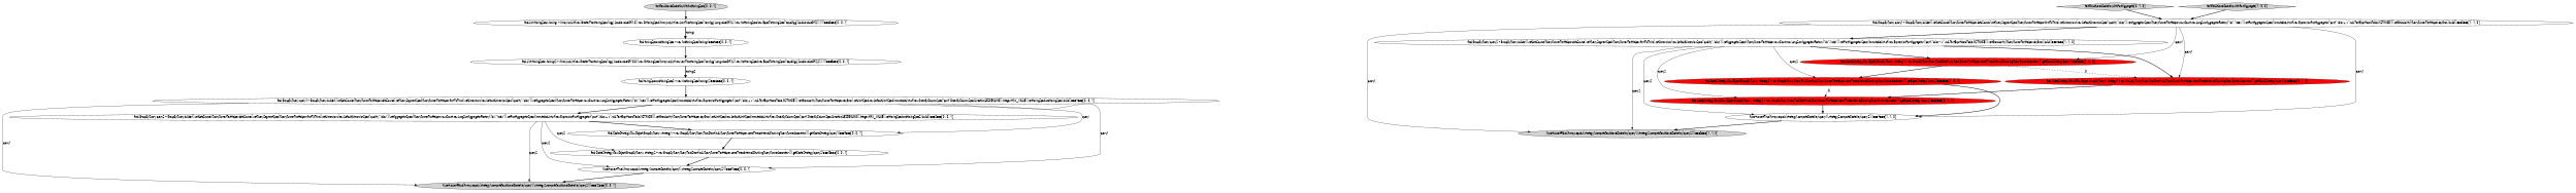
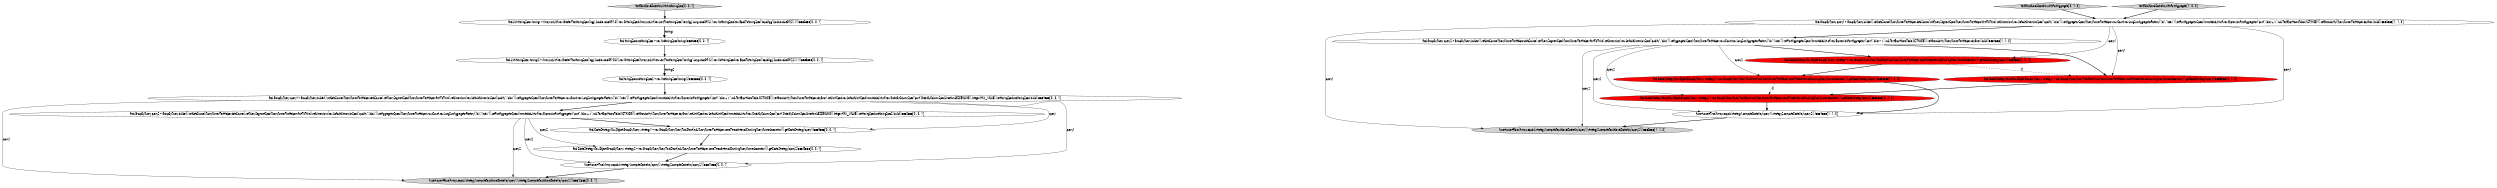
  digraph {
    fontname="Patrick Hand"
    node [fillcolor=white shape=ellipse style=filled fontname="Patrick Hand"]
    edge [style=bold fontname="Patrick Hand"]
    n1 [label="final CacheStrategy<Row,Object,GroupByQuery> strategy1 = new GroupByQueryQueryToolChest(null,QueryRunnerTestHelper.sameThreadIntervalChunkingQueryRunnerDecorator()).getCacheStrategy(query1)@@@9@@@['0', '0', '1']"]
    n2 [label="final CacheStrategy<Row,Object,GroupByQuery> strategy2 = new GroupByQueryQueryToolChest(null,QueryRunnerTestHelper.sameThreadIntervalChunkingQueryRunnerDecorator()).getCacheStrategy(query2)@@@10@@@['0', '0', '1']"]
    n3 [fillcolor=lightgray label="testResultLevelCacheKeyWithPostAggregate['0', '1', '0']" shape=diamond]
    n4 [label="final GroupByQuery query1 = GroupByQuery.builder().setDataSource(QueryRunnerTestHelper.dataSource).setQuerySegmentSpec(QueryRunnerTestHelper.firstToThird).setDimensions(new DefaultDimensionSpec(\"quality\",\"alias\")).setAggregatorSpecs(QueryRunnerTestHelper.rowsCount,new LongSumAggregatorFactory(\"idx\",\"index\")).setPostAggregatorSpecs(ImmutableList.of(new ExpressionPostAggregator(\"post\",\"alias + 'x'\",null,TestExprMacroTable.INSTANCE))).setGranularity(QueryRunnerTestHelper.dayGran).build()@@@3@@@['1', '1', '0']"]
    n5 [fillcolor=lightgray label="Assert.assertFalse(Arrays.equals(strategy1.computeResultLevelCacheKey(query1),strategy2.computeResultLevelCacheKey(query2)))@@@12@@@['0', '0', '1']"]
    n6 [label="final HavingSpec andHavingSpec2 = new AndHavingSpec(havings2)@@@6@@@['0', '0', '1']"]
    n7 [label="final GroupByQuery query1 = GroupByQuery.builder().setDataSource(QueryRunnerTestHelper.dataSource).setQuerySegmentSpec(QueryRunnerTestHelper.firstToThird).setDimensions(new DefaultDimensionSpec(\"quality\",\"alias\")).setAggregatorSpecs(QueryRunnerTestHelper.rowsCount,new LongSumAggregatorFactory(\"idx\",\"index\")).setPostAggregatorSpecs(ImmutableList.of(new ExpressionPostAggregator(\"post\",\"alias + 'x'\",null,TestExprMacroTable.INSTANCE))).setGranularity(QueryRunnerTestHelper.dayGran).setLimitSpec(new DefaultLimitSpec(ImmutableList.of(new OrderByColumnSpec(\"post\",OrderByColumnSpec.Direction.DESCENDING)),Integer.MAX_VALUE)).setHavingSpec(andHavingSpec).build()@@@7@@@['0', '0', '1']"]
    n8 [fillcolor=lightgray label="testResultLevelCacheKeyWithPostAggregate['1', '0', '0']" shape=diamond]
    n9 [label="Assert.assertTrue(Arrays.equals(strategy1.computeCacheKey(query1),strategy2.computeCacheKey(query2)))@@@7@@@['1', '1', '0']"]
    n10 [fillcolor=lightgray label="Assert.assertFalse(Arrays.equals(strategy1.computeResultLevelCacheKey(query1),strategy2.computeResultLevelCacheKey(query2)))@@@8@@@['1', '1', '0']"]
    n11 [label="final GroupByQuery query2 = GroupByQuery.builder().setDataSource(QueryRunnerTestHelper.dataSource).setQuerySegmentSpec(QueryRunnerTestHelper.firstToThird).setDimensions(new DefaultDimensionSpec(\"quality\",\"alias\")).setAggregatorSpecs(QueryRunnerTestHelper.rowsCount,new LongSumAggregatorFactory(\"idx\",\"index\")).setPostAggregatorSpecs(ImmutableList.of(new ExpressionPostAggregator(\"post\",\"alias - 'x'\",null,TestExprMacroTable.INSTANCE))).setGranularity(QueryRunnerTestHelper.dayGran).build()@@@4@@@['1', '1', '0']"]
    n12 [fillcolor=red label="final CacheStrategy<ResultRow,Object,GroupByQuery> strategy1 = new GroupByQueryQueryToolChest(null,QueryRunnerTestHelper.sameThreadIntervalChunkingQueryRunnerDecorator()).getCacheStrategy(query1)@@@5@@@['0', '1', '0']"]
    n13 [fillcolor=red label="final CacheStrategy<Row,Object,GroupByQuery> strategy1 = new GroupByQueryQueryToolChest(null,QueryRunnerTestHelper.sameThreadIntervalChunkingQueryRunnerDecorator()).getCacheStrategy(query1)@@@5@@@['1', '0', '0']"]
    n14 [label="final List<HavingSpec> havings = Arrays.asList(new GreaterThanHavingSpec(\"agg\",Double.valueOf(1.3)),new OrHavingSpec(Arrays.asList(new LessThanHavingSpec(\"lessAgg\",Long.valueOf(1L)),new NotHavingSpec(new EqualToHavingSpec(\"equalAgg\",Double.valueOf(2))))))@@@3@@@['0', '0', '1']"]
    n15 [label="final HavingSpec andHavingSpec = new AndHavingSpec(havings)@@@4@@@['0', '0', '1']"]
    n16 [label="final List<HavingSpec> havings2 = Arrays.asList(new GreaterThanHavingSpec(\"agg\",Double.valueOf(13.0)),new OrHavingSpec(Arrays.asList(new LessThanHavingSpec(\"lessAgg\",Long.valueOf(1L)),new NotHavingSpec(new EqualToHavingSpec(\"equalAgg\",Double.valueOf(22))))))@@@5@@@['0', '0', '1']"]
    n17 [label="final GroupByQuery query2 = GroupByQuery.builder().setDataSource(QueryRunnerTestHelper.dataSource).setQuerySegmentSpec(QueryRunnerTestHelper.firstToThird).setDimensions(new DefaultDimensionSpec(\"quality\",\"alias\")).setAggregatorSpecs(QueryRunnerTestHelper.rowsCount,new LongSumAggregatorFactory(\"idx\",\"index\")).setPostAggregatorSpecs(ImmutableList.of(new ExpressionPostAggregator(\"post\",\"alias + 'x'\",null,TestExprMacroTable.INSTANCE))).setGranularity(QueryRunnerTestHelper.dayGran).setLimitSpec(new DefaultLimitSpec(ImmutableList.of(new OrderByColumnSpec(\"post\",OrderByColumnSpec.Direction.DESCENDING)),Integer.MAX_VALUE)).setHavingSpec(andHavingSpec2).build()@@@8@@@['0', '0', '1']"]
    n18 [label="Assert.assertTrue(Arrays.equals(strategy1.computeCacheKey(query1),strategy2.computeCacheKey(query2)))@@@11@@@['0', '0', '1']"]
    n19 [fillcolor=red label="final CacheStrategy<Row,Object,GroupByQuery> strategy2 = new GroupByQueryQueryToolChest(null,QueryRunnerTestHelper.sameThreadIntervalChunkingQueryRunnerDecorator()).getCacheStrategy(query2)@@@6@@@['1', '0', '0']"]
    n20 [fillcolor=red label="final CacheStrategy<ResultRow,Object,GroupByQuery> strategy2 = new GroupByQueryQueryToolChest(null,QueryRunnerTestHelper.sameThreadIntervalChunkingQueryRunnerDecorator()).getCacheStrategy(query2)@@@6@@@['0', '1', '0']"]
-   n21 [fillcolor=lightgray label="testResultLevelCacheKeyWithAndHavingSpec['0', '0', '1']"]
+   n21 [fillcolor=lightgray label="testResultLevelCacheKeyWithAndHavingSpec['0', '0', '1']" shape=diamond]
    n1 -> n2
    n2 -> n18
    n3 -> n4
    n4 -> n9 [label=query1 style=solid]
    n4 -> n10 [label=query1 style=solid]
    n4 -> n11
    n4 -> n12 [label=query1 style=solid]
    n4 -> n13 [label=query1 style=solid]
    n6 -> n7
    n7 -> n1 [label=query1 style=solid]
    n7 -> n5 [label=query1 style=solid]
    n7 -> n17
    n7 -> n18 [label=query1 style=solid]
    n8 -> n4
    n9 -> n10
    n11 -> n9 [label=query2 style=solid]
    n11 -> n10 [label=query2 style=solid]
    n11 -> n12
    n11 -> n13
    n11 -> n19 [label=query2 style=solid]
    n11 -> n20 [label=query2 style=solid]
    n12 -> n20
    n13 -> n12 [label=0 style=dashed]
    n13 -> n19
    n14 -> n15
    n14 -> n15 [label=havings style=solid]
    n15 -> n16
    n16 -> n6
    n16 -> n6 [label=havings2 style=solid]
    n17 -> n1
    n17 -> n2 [label=query2 style=solid]
    n17 -> n5 [label=query2 style=solid]
    n17 -> n18 [label=query2 style=solid]
    n18 -> n5
    n19 -> n9
    n19 -> n20 [label=0 style=dashed]
    n20 -> n9
    n21 -> n14
  }
